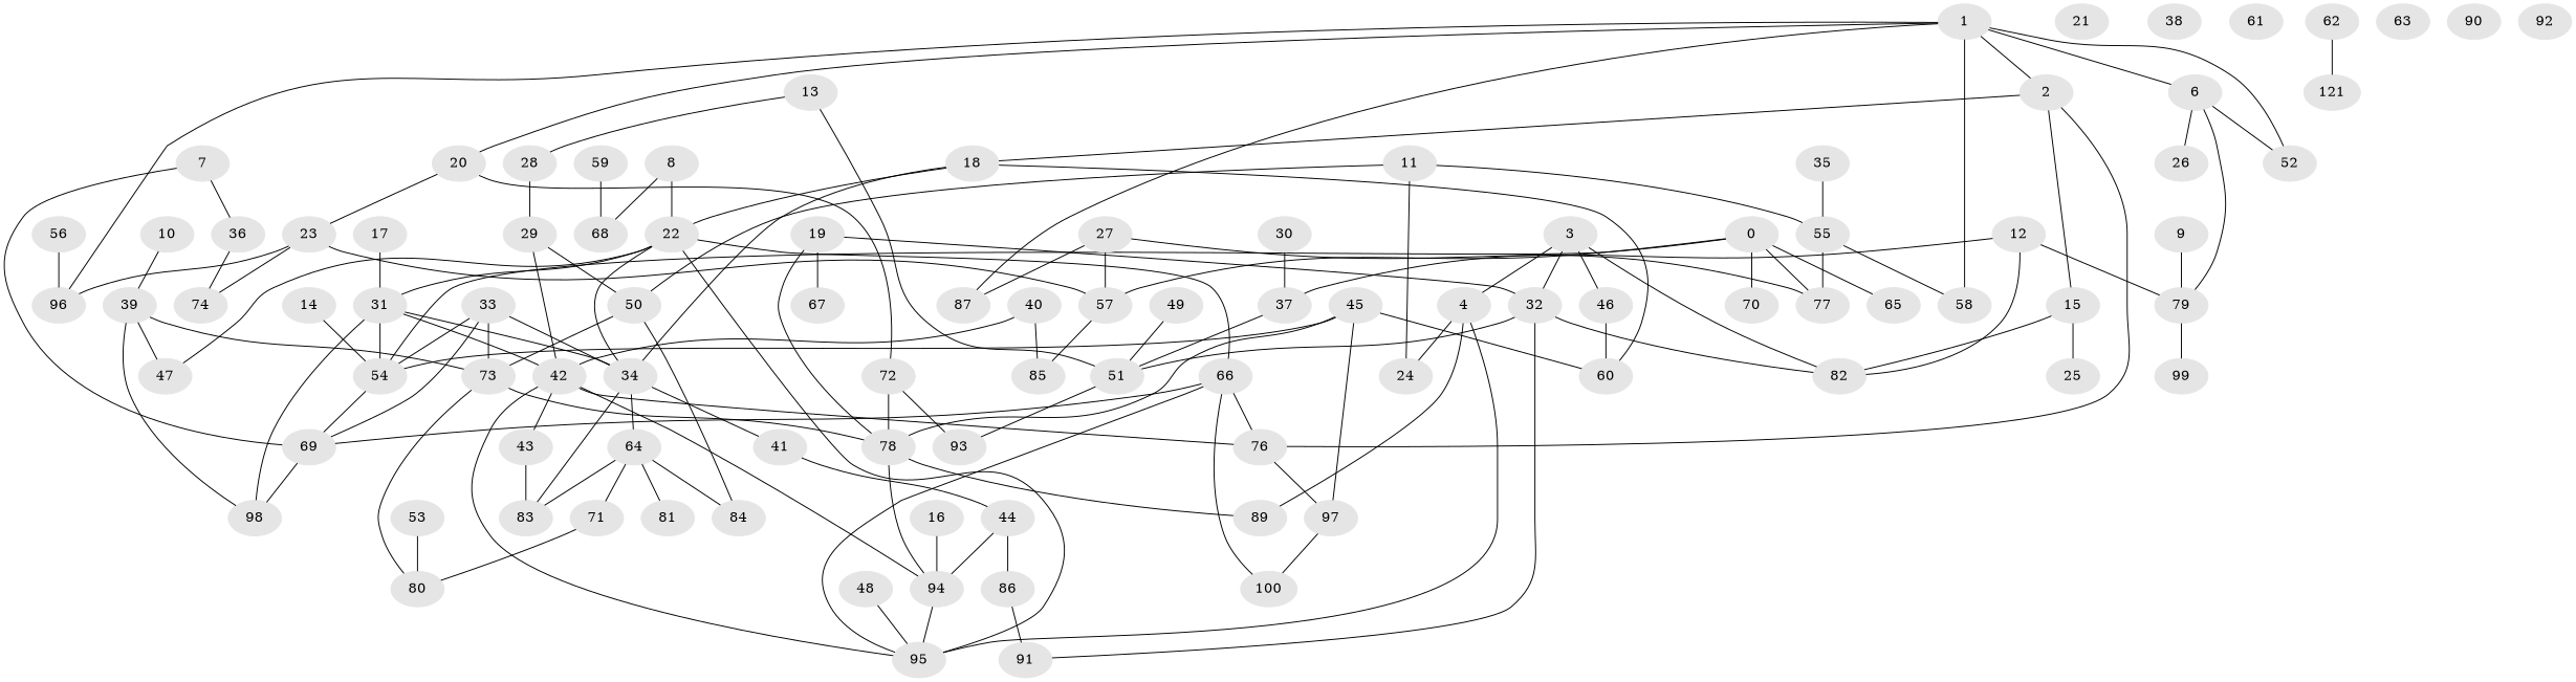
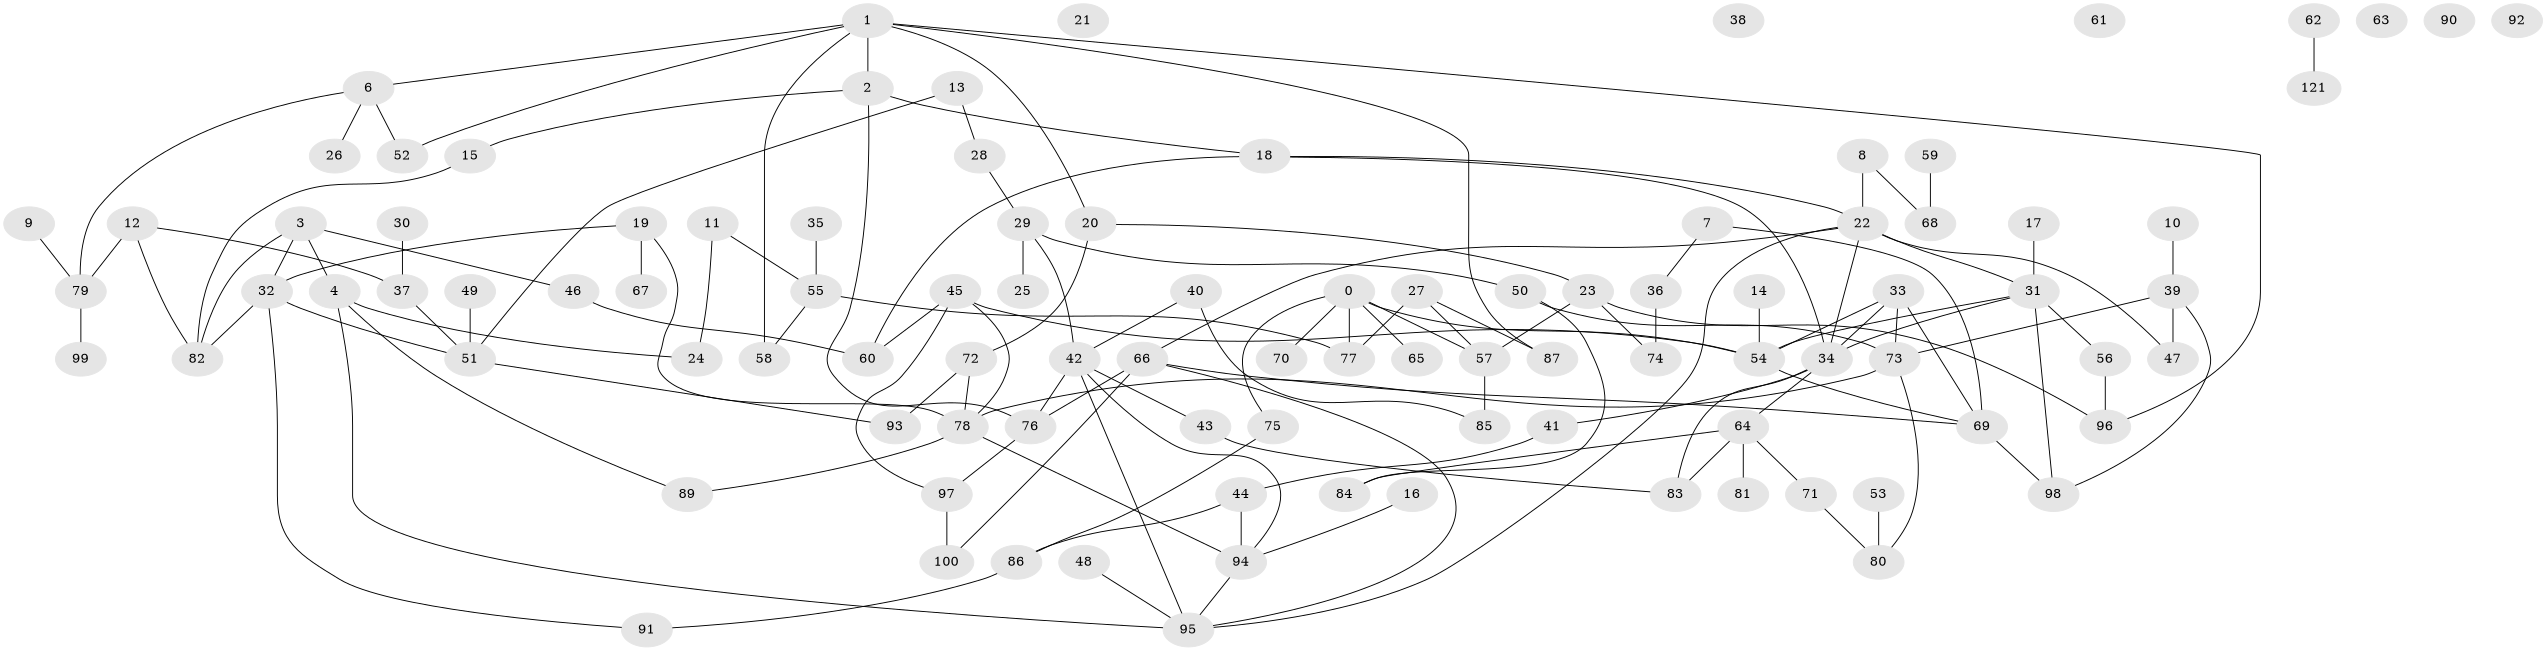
  graph {
    node [color=gray90 style=filled]
    1
    2
    6
    20
    52
    58
    87
    96
    15
    18
    76
    26
    79
    23
    72
    82
    25
    22
    34
    60
    97
    3
    4
    32
    46
    24
    89
    95
    51
    91
    n31 [label=0]
    54
    57
    65
    70
+   75
    77
    69
    85
    86
    99
    7
    36
    74
    98
    8
    68
    31
    47
    66
    9
    10
    39
    73
    11
    50
    55
    84
    12
    37
    13
    28
    29
    93
    14
    16
    94
    17
    56
    41
    64
    83
    19
    67
    78
    21
    100
    27
    42
    43
    30
    33
    80
    44
    71
    81
    35
    38
    40
    45
    48
    49
    53
    59
    61
    n96 [label=121]
    62
    63
    90
    92
    1 -- 2
    1 -- 6
    1 -- 20
    1 -- 52
    1 -- 58
    1 -- 87
    1 -- 96
    2 -- 15
    2 -- 18
    2 -- 76
    6 -- 52
    6 -- 26
    6 -- 79
    20 -- 23
    20 -- 72
    15 -- 82
-   15 -- 25
+   29 -- 25
    18 -- 22
    18 -- 34
    18 -- 60
    76 -- 97
    79 -- 99
    23 -- 96
    23 -- 57
    23 -- 74
    72 -- 93
    72 -- 78
    22 -- 34
    22 -- 95
    22 -- 31
    22 -- 47
    22 -- 66
    34 -- 41
    34 -- 64
    34 -- 83
    97 -- 100
    3 -- 82
    3 -- 4
    3 -- 32
    3 -- 46
    4 -- 24
    4 -- 89
    4 -- 95
    32 -- 82
    32 -- 51
    32 -- 91
    46 -- 60
    51 -- 93
    n31 -- 54
    n31 -- 57
    n31 -- 65
    n31 -- 70
+   n31 -- 75
    n31 -- 77
    54 -- 69
    57 -- 85
+   75 -- 86
    69 -- 98
    86 -- 91
    7 -- 69
    7 -- 36
    36 -- 74
    8 -- 22
    8 -- 68
    31 -- 34
    31 -- 54
    31 -- 98
-   31 -- 42
+   31 -- 56
    66 -- 76
    66 -- 95
    66 -- 69
    66 -- 100
    9 -- 79
    10 -- 39
    39 -- 98
    39 -- 47
    39 -- 73
    73 -- 78
    73 -- 80
    11 -- 24
-   11 -- 50
    11 -- 55
    50 -- 73
    50 -- 84
    55 -- 58
    55 -- 77
    12 -- 79
    12 -- 82
    12 -- 37
    37 -- 51
    13 -- 51
    13 -- 28
    28 -- 29
    29 -- 50
    29 -- 42
    14 -- 54
    16 -- 94
    94 -- 95
    17 -- 31
    56 -- 96
    41 -- 44
    64 -- 84
    64 -- 83
    64 -- 71
    64 -- 81
    19 -- 32
    19 -- 67
    19 -- 78
    78 -- 89
    78 -- 94
    27 -- 87
    27 -- 57
    27 -- 77
    42 -- 76
    42 -- 95
    42 -- 94
    42 -- 43
    43 -- 83
    30 -- 37
    33 -- 34
    33 -- 54
    33 -- 69
    33 -- 73
    44 -- 86
    44 -- 94
    71 -- 80
    35 -- 55
    40 -- 85
    40 -- 42
    45 -- 60
    45 -- 97
    45 -- 54
    45 -- 78
    48 -- 95
    49 -- 51
    53 -- 80
    59 -- 68
    62 -- n96
  }
